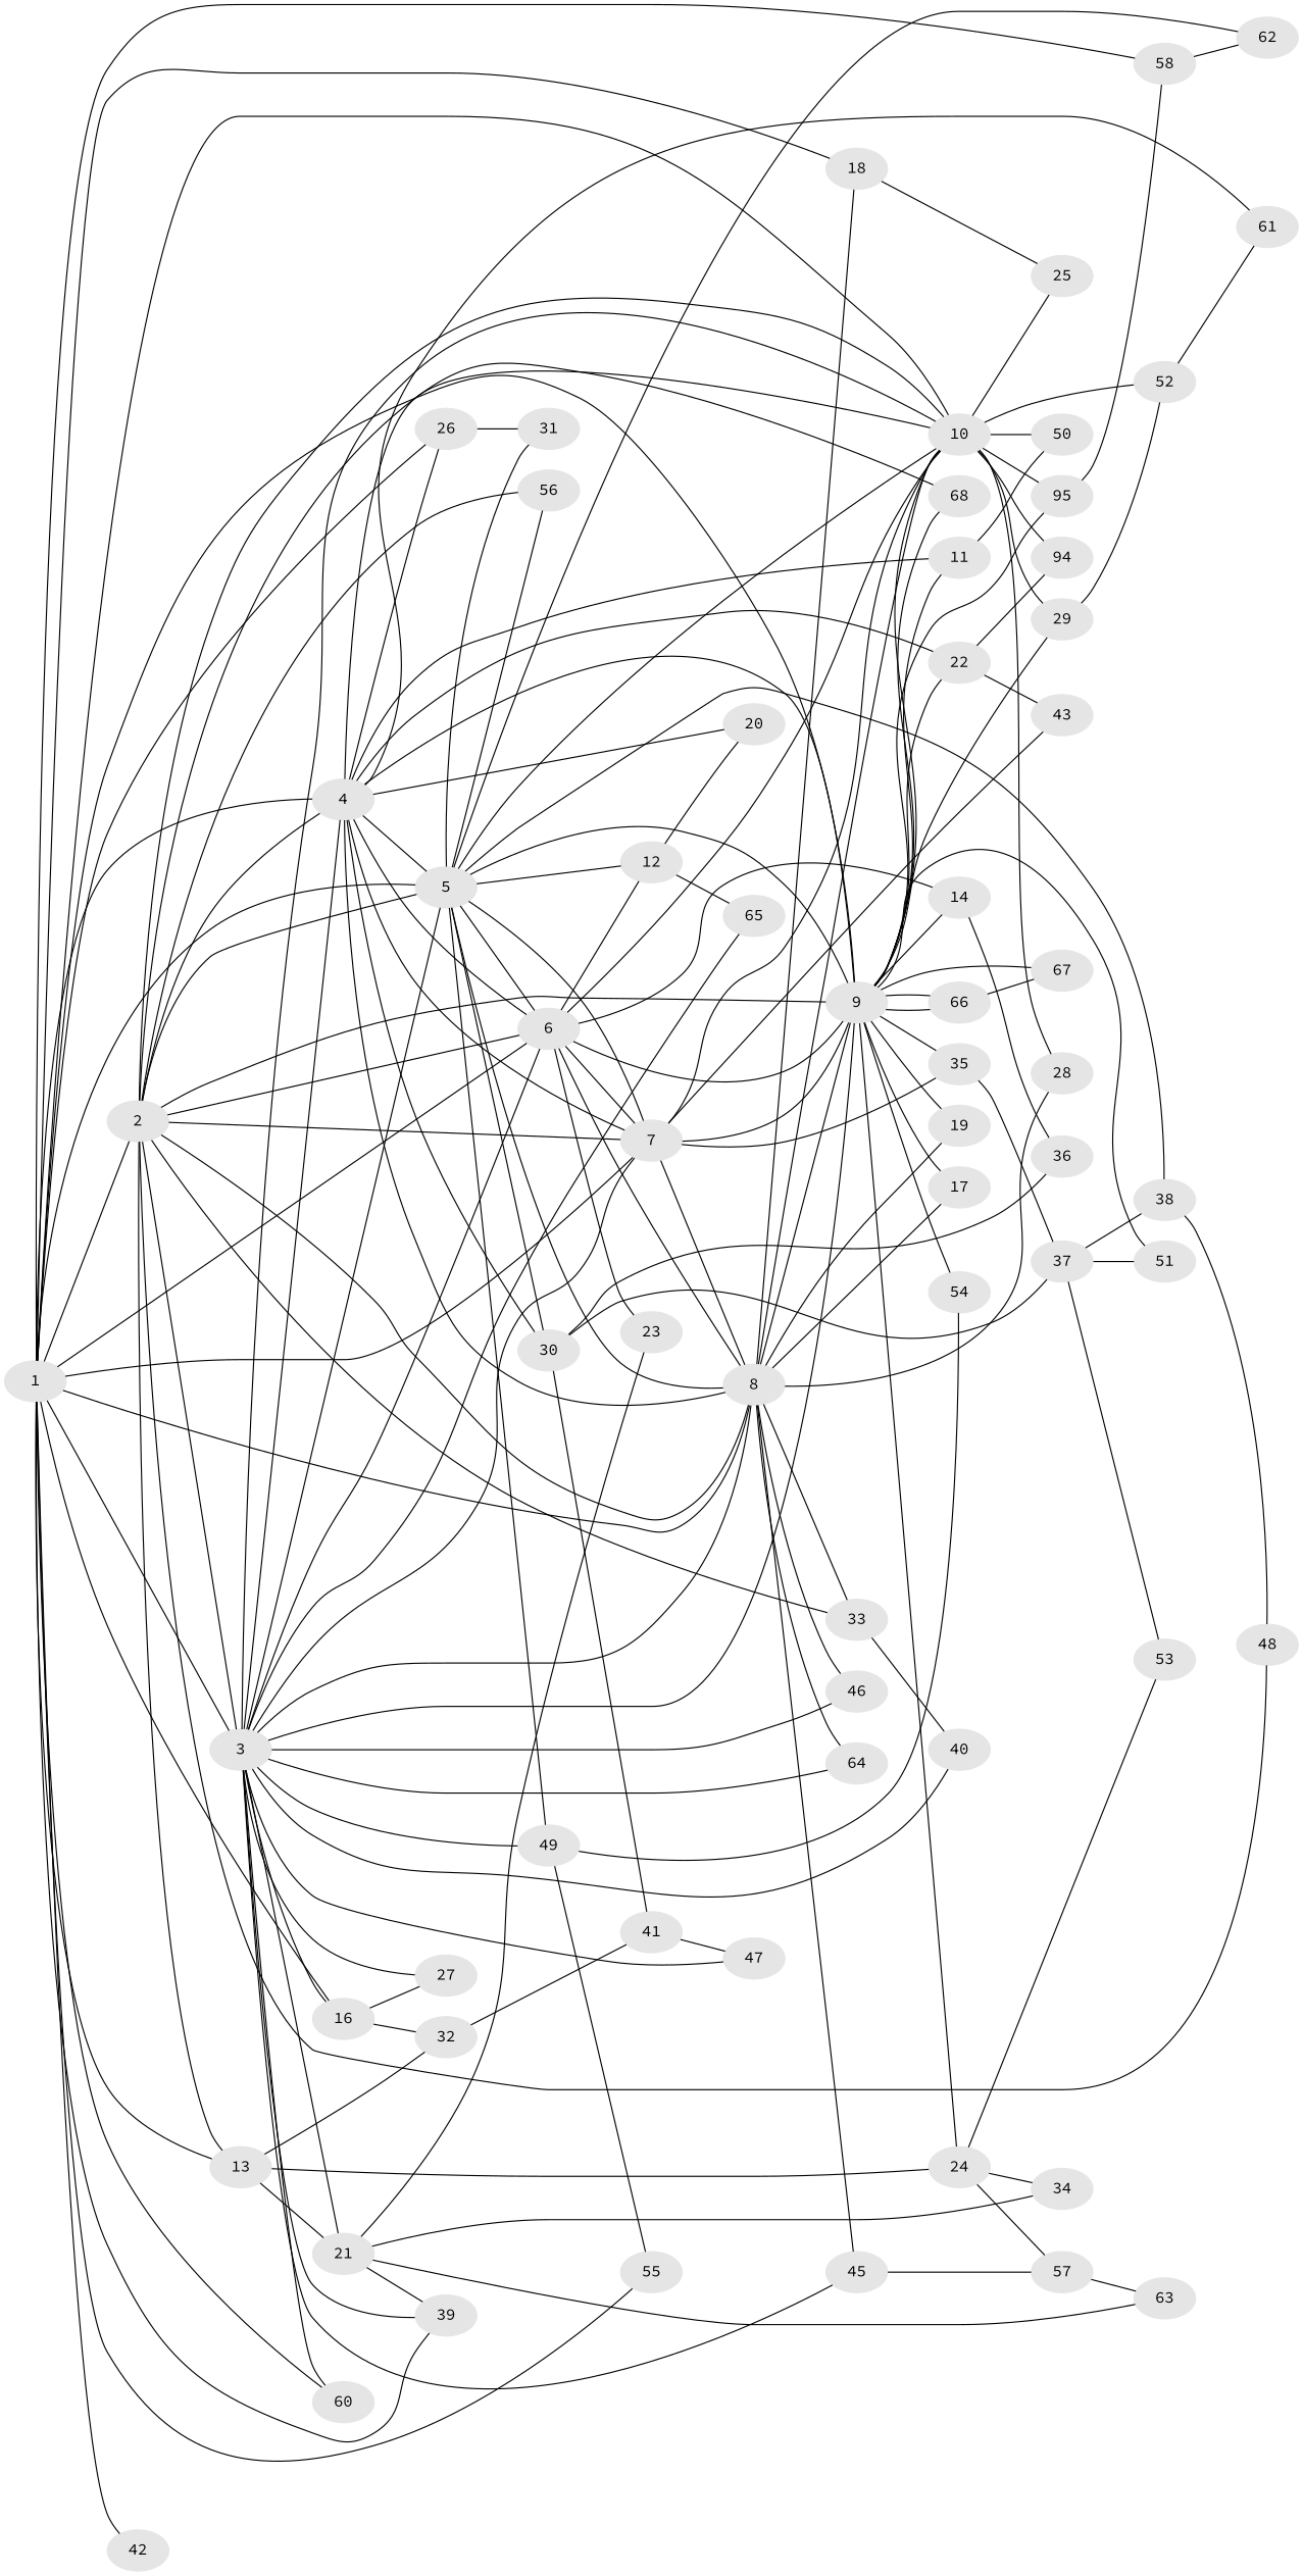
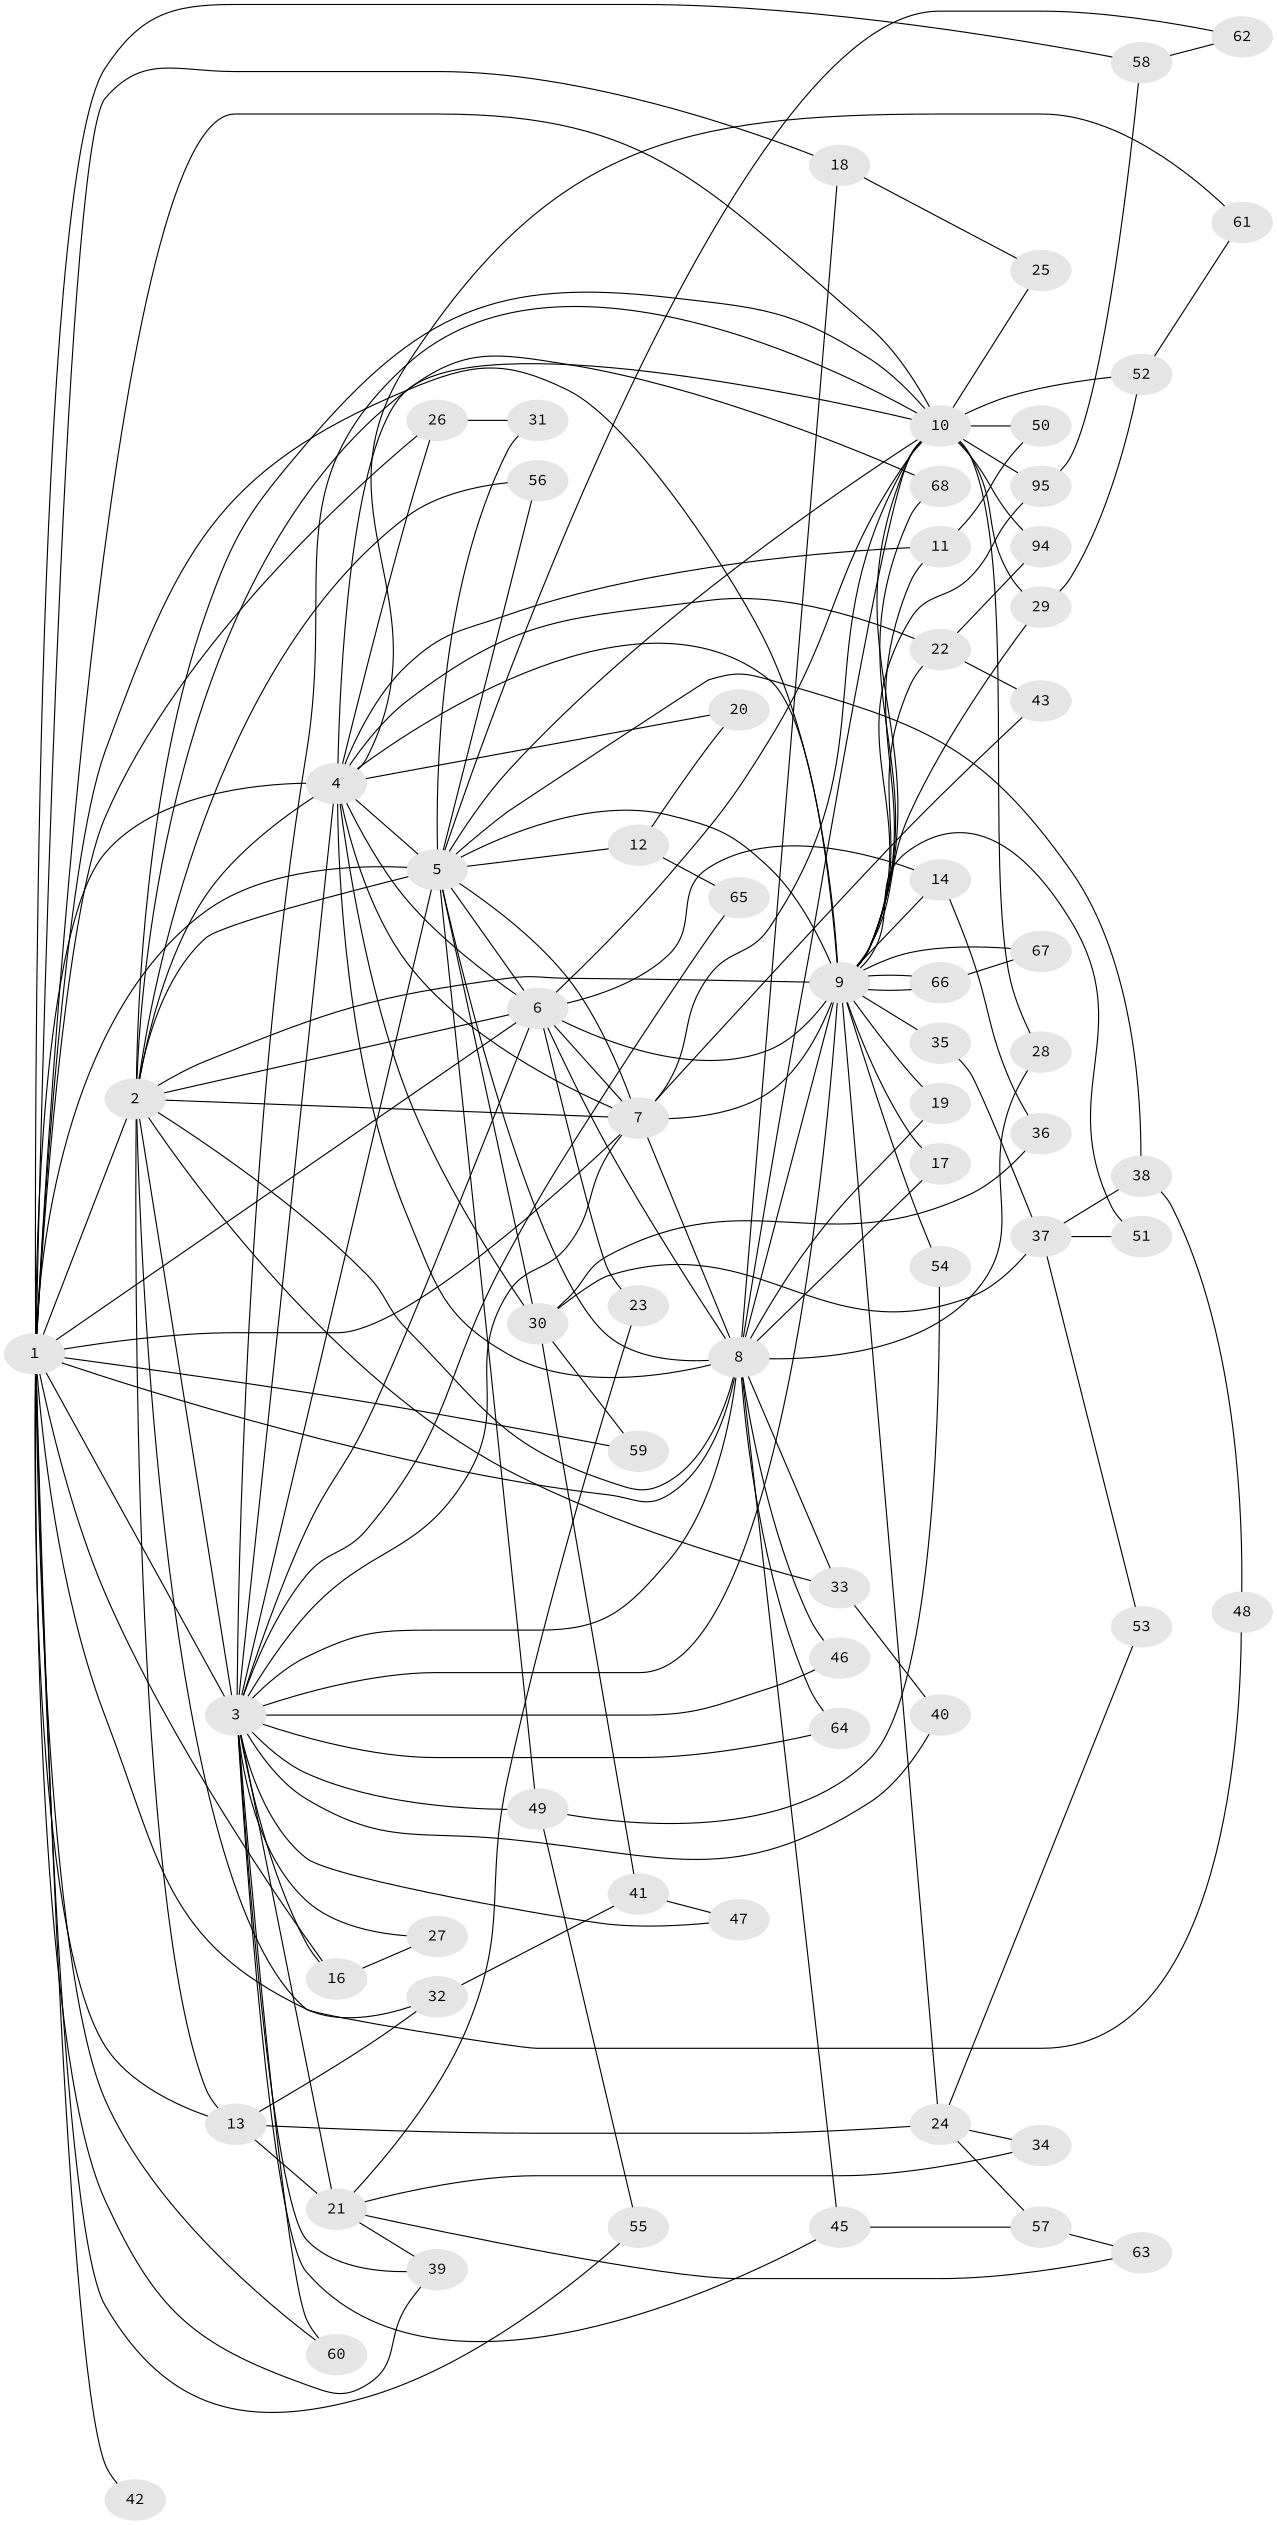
  graph {
    fontname="Source Code Pro"
    rankdir=LR
    node [color=gray90 fontname="Source Code Pro" style=filled]
    edge [fontname="Source Code Pro"]
    1
    2
    3
    4
    5
    6
    7
    8
    9
    10
    13
    16
    18
    26
    32
    39
    42
    55
    58
+   59
    60
    33
    48
    56
    68
    21
    27
    40
    45
    46
    47
    49
    64
    65
    11
    20
    22
    30
    61
    12
    31
    38
    62
    14
    23
    35
    43
    17
    19
    28
    n51 [label=95]
    24
    29
    51
    54
    66
    67
    25
    n59 [label=94]
    50
    52
    41
    34
    63
    57
    36
    37
    53
    1 -- 2
    1 -- 3
    1 -- 4
    1 -- 5
    1 -- 6
    1 -- 7
    1 -- 8
    1 -- 9
    1 -- 10
    1 -- 13
    1 -- 16
    1 -- 18
    1 -- 26
-   16 -- 32
+   1 -- 32
    1 -- 39
    1 -- 42
    1 -- 55
    1 -- 58
+   1 -- 59
    1 -- 60
    2 -- 3
    2 -- 4
    2 -- 5
    2 -- 6
    2 -- 7
    2 -- 8
    2 -- 9
    2 -- 10
    2 -- 13
    2 -- 33
    2 -- 48
    2 -- 56
    2 -- 68
    3 -- 4
    3 -- 5
    3 -- 6
    3 -- 7
    3 -- 8
    3 -- 9
    3 -- 10
    3 -- 16
    3 -- 39
    3 -- 60
    3 -- 21
    3 -- 27
    3 -- 40
    3 -- 45
    3 -- 46
    3 -- 47
    3 -- 49
    3 -- 64
    3 -- 65
    4 -- 5
    4 -- 6
    4 -- 7
    4 -- 8
    4 -- 9
    4 -- 10
    4 -- 26
    4 -- 11
    4 -- 20
    4 -- 22
    4 -- 30
    4 -- 61
    5 -- 6
    5 -- 7
    5 -- 8
    5 -- 9
    5 -- 10
    5 -- 56
    5 -- 49
    5 -- 30
    5 -- 12
    5 -- 31
    5 -- 38
    5 -- 62
    6 -- 7
    6 -- 8
    6 -- 9
    6 -- 10
-   6 -- 12
    6 -- 14
    6 -- 23
    7 -- 8
    7 -- 9
    7 -- 10
-   7 -- 35
    7 -- 43
    8 -- 9
    8 -- 10
    8 -- 18
    8 -- 33
    8 -- 45
    8 -- 46
    8 -- 64
    8 -- 17
    8 -- 19
    8 -- 28
    9 -- 10
    9 -- 68
    9 -- 11
    9 -- 22
    9 -- 14
    9 -- 35
    9 -- 17
    9 -- 19
    9 -- n51
    9 -- 24
    9 -- 29
    9 -- 51
    9 -- 54
    9 -- 66
    9 -- 66
    9 -- 67
    10 -- 28
    10 -- n51
    10 -- 29
    10 -- 25
    10 -- n59
    10 -- 50
    10 -- 52
    13 -- 32
    13 -- 21
    13 -- 24
    16 -- 27
    18 -- 25
    26 -- 31
    32 -- 41
    58 -- 62
    33 -- 40
    21 -- 39
    21 -- 23
    21 -- 34
    21 -- 63
    45 -- 57
    49 -- 55
    49 -- 54
    11 -- 50
    22 -- 43
    22 -- n59
+   30 -- 59
    30 -- 41
    30 -- 36
    30 -- 37
    12 -- 65
    12 -- 20
    38 -- 48
    14 -- 36
    35 -- 37
    n51 -- 58
    24 -- 34
    24 -- 57
    24 -- 53
    29 -- 52
    66 -- 67
    52 -- 61
    41 -- 47
    57 -- 63
    37 -- 38
    37 -- 51
    37 -- 53
  }
